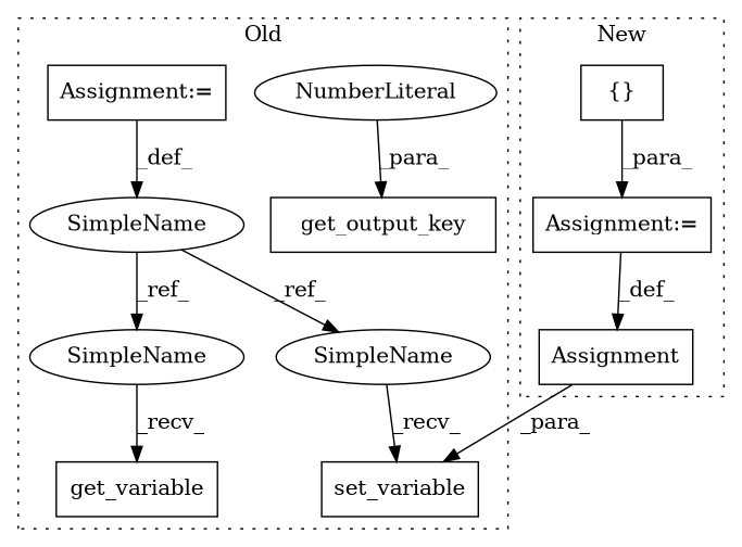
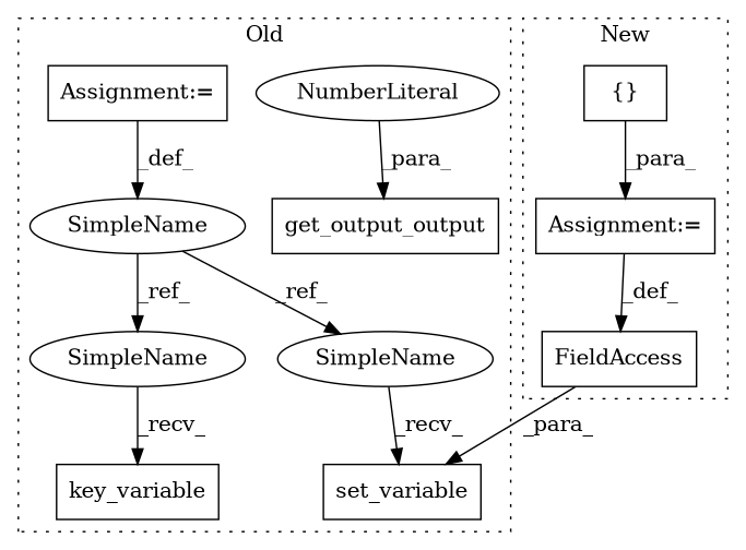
  digraph {
    node [a=32 l=9 s=11569 shape=box]
    n1 [l="13,1" label=set_variable s="12371,12412"]
-   n2 [l="15,1" label=get_output_key s="12393,12409"]
+   n2 [l="15,1" label=get_output_output s="12393,12409"]
    n3 [a=34 l=1 label=NumberLiteral s=12408 shape=ellipse]
    n4 [a=42 label=SimpleName shape=ellipse]
-   n5 [l="13,1" label=get_variable s="11726,11757"]
+   n5 [l="13,1" label=key_variable s="11726,11757"]
    n6 [a=7 label="Assignment:="]
    n7 [a=42 label=SimpleName s=11716 shape=ellipse]
    n8 [a=42 label=SimpleName s=12361 shape=ellipse]
    n9 [a=4 l="1,1" label="{}" s="17089,17091"]
    n10 [a=7 l=1 label="Assignment:=" s=17071]
-   n11 [a=22 l=16 label=Assignment s=17055]
+   n11 [a=22 l=16 label=FieldAccess s=17055]
    subgraph cluster_1 {
      label=Old
      style=dotted
      n1
      n2
      n3
      n4
      n5
      n6
      n7
      n8
    }
    subgraph cluster_2 {
      label=New
      style=dotted
      n9
      n10
      n11
    }
    n3 -> n2 [label=_para_]
    n4 -> n7 [label=_ref_]
    n4 -> n8 [label=_ref_]
    n6 -> n4 [label=_def_]
    n7 -> n5 [label=_recv_]
    n8 -> n1 [label=_recv_]
    n9 -> n10 [label=_para_]
    n10 -> n11 [label=_def_]
    n11 -> n1 [label=_para_]
  }
